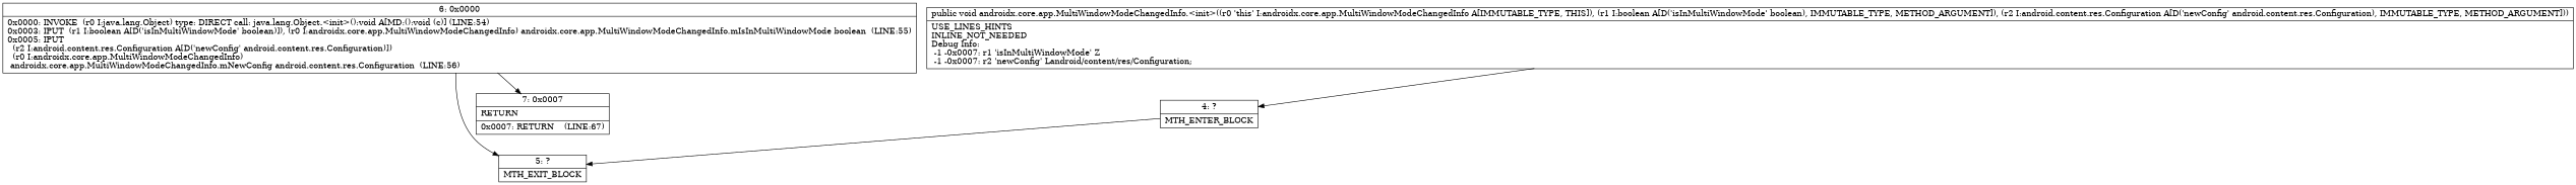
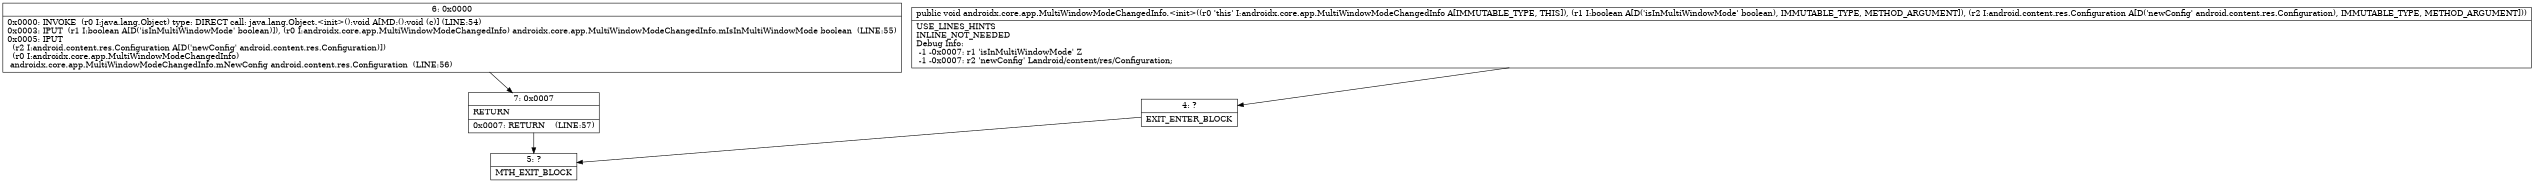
  digraph {
    node [shape=record]
-   n1 [label="{4\:\ ?|MTH_ENTER_BLOCK\l}"]
+   n1 [label="{4\:\ ?|EXIT_ENTER_BLOCK\l}"]
    n2 [label="{5\:\ ?|MTH_EXIT_BLOCK\l}"]
    n3 [label="{6\:\ 0x0000|0x0000: INVOKE  (r0 I:java.lang.Object) type: DIRECT call: java.lang.Object.\<init\>():void A[MD:():void (c)] (LINE:54)\l0x0003: IPUT  (r1 I:boolean A[D('isInMultiWindowMode' boolean)]), (r0 I:androidx.core.app.MultiWindowModeChangedInfo) androidx.core.app.MultiWindowModeChangedInfo.mIsInMultiWindowMode boolean  (LINE:55)\l0x0005: IPUT  \l  (r2 I:android.content.res.Configuration A[D('newConfig' android.content.res.Configuration)])\l  (r0 I:androidx.core.app.MultiWindowModeChangedInfo)\l androidx.core.app.MultiWindowModeChangedInfo.mNewConfig android.content.res.Configuration  (LINE:56)\l}"]
-   n4 [label="{7\:\ 0x0007|RETURN\l|0x0007: RETURN    (LINE:67)\l}"]
+   n4 [label="{7\:\ 0x0007|RETURN\l|0x0007: RETURN    (LINE:57)\l}"]
    n5 [label="{public void androidx.core.app.MultiWindowModeChangedInfo.\<init\>((r0 'this' I:androidx.core.app.MultiWindowModeChangedInfo A[IMMUTABLE_TYPE, THIS]), (r1 I:boolean A[D('isInMultiWindowMode' boolean), IMMUTABLE_TYPE, METHOD_ARGUMENT]), (r2 I:android.content.res.Configuration A[D('newConfig' android.content.res.Configuration), IMMUTABLE_TYPE, METHOD_ARGUMENT]))  | USE_LINES_HINTS\lINLINE_NOT_NEEDED\lDebug Info:\l  \-1 \-0x0007: r1 'isInMultiWindowMode' Z\l  \-1 \-0x0007: r2 'newConfig' Landroid\/content\/res\/Configuration;\l}"]
    n1 -> n2
    n3 -> n4
-   n3 -> n2
+   n4 -> n2
    n5 -> n1
  }
